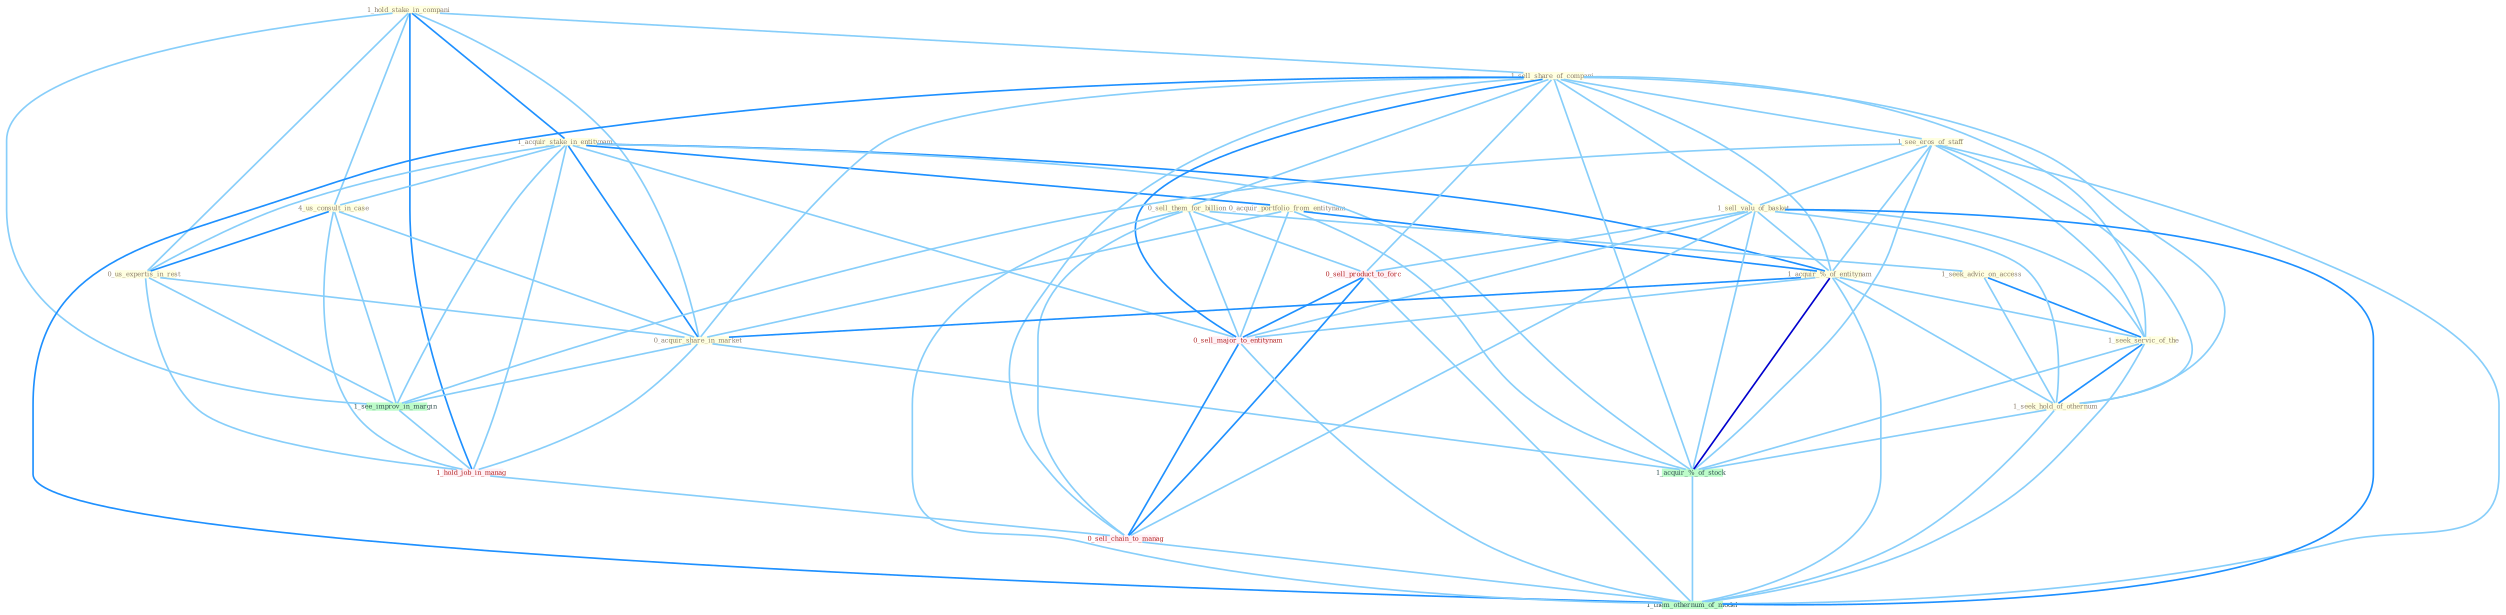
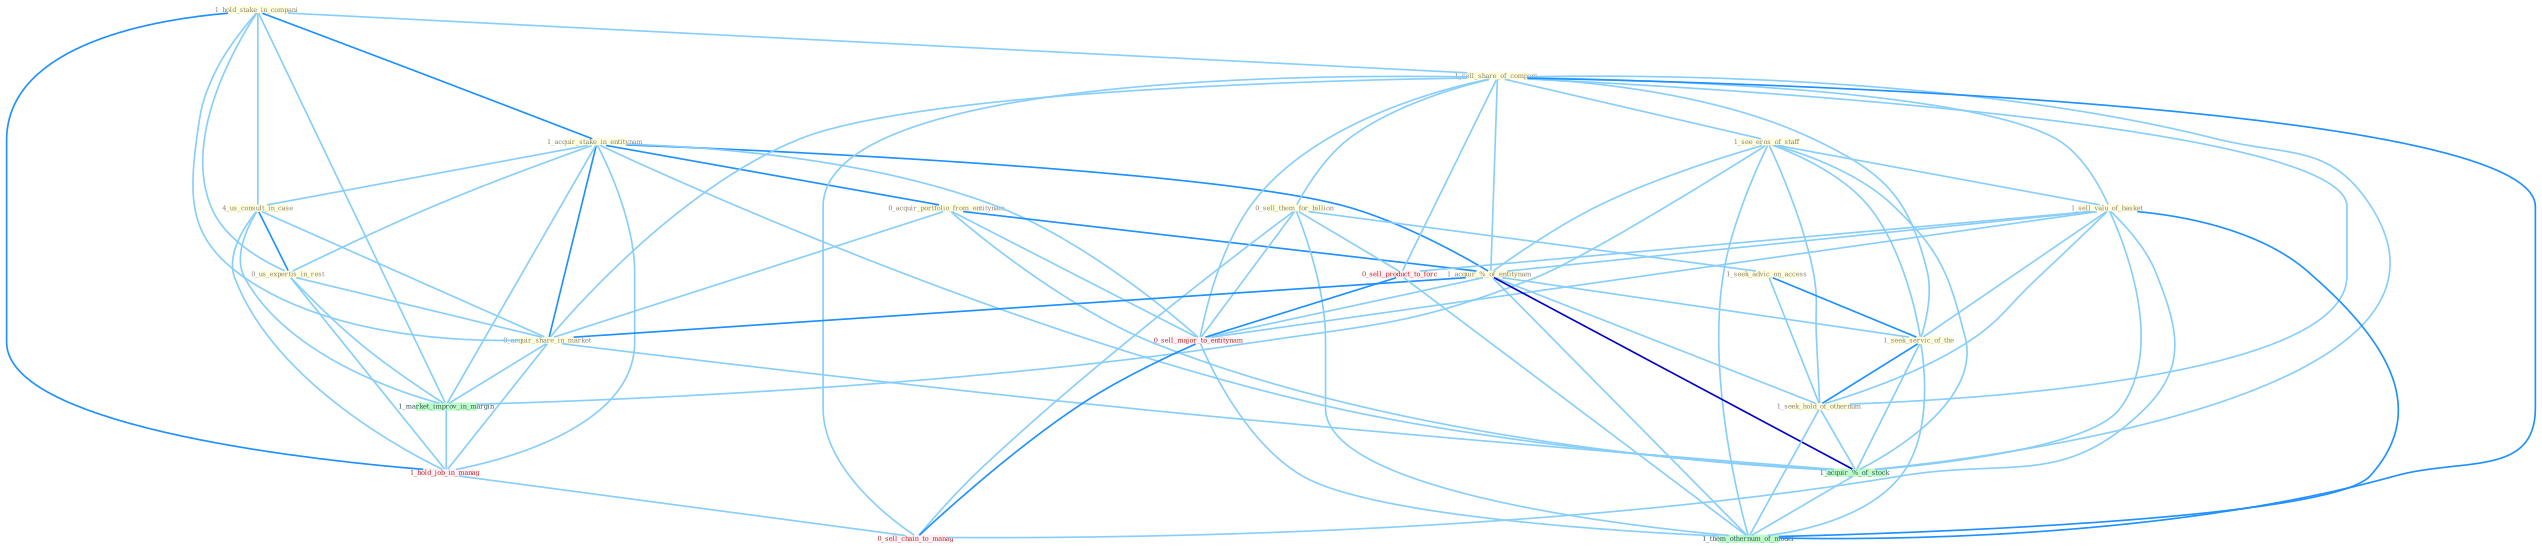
  graph {
    fontname="DejaVu Serif"
    node [color="#ffffe0" fixedsize=true fontcolor="#8b7d6b" fontname="DejaVu Serif" fontsize=4 shape=polygon style=filled]
    edge [color="#87cefa" fontname="DejaVu Serif" w=1]
    "1_hold_stake_in_compani " [height=.06 width=.5]
    "1_acquir_stake_in_entitynam " [height=.06 width=.5]
    n3 [height=.06 label="4_us_consult_in_case" width=.5]
    "0_acquir_portfolio_from_entitynam " [height=.06 width=.5]
    "1_sell_share_of_compani " [height=.06 width=.5]
    "0_us_expertis_in_rest " [height=.06 width=.5]
    "0_sell_them_for_billion " [height=.06 width=.5]
    "1_see_eros_of_staff " [height=.06 width=.5]
    "1_seek_advic_on_access " [height=.06 width=.5]
    "1_sell_valu_of_basket " [height=.06 width=.5]
    "1_acquir_%_of_entitynam " [height=.06 width=.5]
    "0_acquir_share_in_market " [height=.06 width=.5]
    "1_seek_servic_of_the " [height=.06 width=.5]
    n14 [height=.06 label="1_seek_hold_of_othernum" width=.5]
    "1_hold_job_in_manag " [color="#fff0f5" fontcolor="#b22222" height=.06 width=.5]
    "0_sell_product_to_forc " [color="#fff0f5" fontcolor="#b22222" height=.06 width=.5]
    "0_sell_major_to_entitynam " [color="#fff0f5" fontcolor="#b22222" height=.06 width=.5]
    "0_sell_chain_to_manag " [color="#fff0f5" fontcolor="#b22222" height=.06 width=.5]
-   "1_see_improv_in_margin " [color="#BDFCC9" fontcolor="#2f4f4f" height=.06 width=.5]
+   "1_see_improv_in_margin " [color="#BDFCC9" fontcolor="#2f4f4f" height=.06 width=.5 label="1_market_improv_in_margin"]
    "1_acquir_%_of_stock " [color="#BDFCC9" fontcolor="#2f4f4f" height=.06 width=.5]
    n21 [color="#BDFCC9" fontcolor="#2f4f4f" height=.06 label="1_them_othernum_of_model" width=.5]
    subgraph sub_1 {
      "1_hold_stake_in_compani "
      "1_acquir_stake_in_entitynam "
      n3
      "0_acquir_portfolio_from_entitynam "
      "1_sell_share_of_compani "
      "0_us_expertis_in_rest "
      "0_sell_them_for_billion "
      "1_see_eros_of_staff "
      "1_seek_advic_on_access "
      "1_sell_valu_of_basket "
      "1_acquir_%_of_entitynam "
      "0_acquir_share_in_market "
      "1_seek_servic_of_the "
      n14
    }
    subgraph sub_2 {
      "1_hold_job_in_manag "
      "0_sell_product_to_forc "
      "0_sell_major_to_entitynam "
      "0_sell_chain_to_manag "
    }
    "1_hold_stake_in_compani " -- "1_acquir_stake_in_entitynam " [color="#1e90ff" w=2]
    "1_hold_stake_in_compani " -- n3
    "1_hold_stake_in_compani " -- "1_sell_share_of_compani "
    "1_hold_stake_in_compani " -- "0_us_expertis_in_rest "
    "1_hold_stake_in_compani " -- "0_acquir_share_in_market "
    "1_hold_stake_in_compani " -- "1_hold_job_in_manag " [color="#1e90ff" w=2]
    "1_hold_stake_in_compani " -- "1_see_improv_in_margin "
    "1_acquir_stake_in_entitynam " -- n3
    "1_acquir_stake_in_entitynam " -- "0_acquir_portfolio_from_entitynam " [color="#1e90ff" w=2]
    "1_acquir_stake_in_entitynam " -- "0_us_expertis_in_rest "
    "1_acquir_stake_in_entitynam " -- "1_acquir_%_of_entitynam " [color="#1e90ff" w=2]
    "1_acquir_stake_in_entitynam " -- "0_acquir_share_in_market " [color="#1e90ff" w=2]
    "1_acquir_stake_in_entitynam " -- "1_hold_job_in_manag "
    "1_acquir_stake_in_entitynam " -- "0_sell_major_to_entitynam "
    "1_acquir_stake_in_entitynam " -- "1_see_improv_in_margin "
    "1_acquir_stake_in_entitynam " -- "1_acquir_%_of_stock "
    n3 -- "0_us_expertis_in_rest " [color="#1e90ff" w=2]
    n3 -- "0_acquir_share_in_market "
    n3 -- "1_hold_job_in_manag "
    n3 -- "1_see_improv_in_margin "
    "0_acquir_portfolio_from_entitynam " -- "1_acquir_%_of_entitynam " [color="#1e90ff" w=2]
    "0_acquir_portfolio_from_entitynam " -- "0_acquir_share_in_market "
    "0_acquir_portfolio_from_entitynam " -- "0_sell_major_to_entitynam "
    "0_acquir_portfolio_from_entitynam " -- "1_acquir_%_of_stock "
    "1_sell_share_of_compani " -- "0_sell_them_for_billion "
    "1_sell_share_of_compani " -- "1_see_eros_of_staff "
    "1_sell_share_of_compani " -- "1_sell_valu_of_basket " [w=2]
    "1_sell_share_of_compani " -- "1_acquir_%_of_entitynam "
    "1_sell_share_of_compani " -- "0_acquir_share_in_market "
    "1_sell_share_of_compani " -- "1_seek_servic_of_the "
    "1_sell_share_of_compani " -- n14
    "1_sell_share_of_compani " -- "0_sell_product_to_forc "
-   "1_sell_share_of_compani " -- "0_sell_major_to_entitynam " [color="#1e90ff"]
+   "1_sell_share_of_compani " -- "0_sell_major_to_entitynam "
    "1_sell_share_of_compani " -- "0_sell_chain_to_manag "
    "1_sell_share_of_compani " -- "1_acquir_%_of_stock "
    "1_sell_share_of_compani " -- n21 [color="#1e90ff" w=2]
    "0_us_expertis_in_rest " -- "0_acquir_share_in_market "
    "0_us_expertis_in_rest " -- "1_hold_job_in_manag "
    "0_us_expertis_in_rest " -- "1_see_improv_in_margin "
    "0_sell_them_for_billion " -- "1_seek_advic_on_access "
    "0_sell_them_for_billion " -- "0_sell_product_to_forc "
    "0_sell_them_for_billion " -- "0_sell_major_to_entitynam "
    "0_sell_them_for_billion " -- "0_sell_chain_to_manag "
    "0_sell_them_for_billion " -- n21
    "1_see_eros_of_staff " -- "1_sell_valu_of_basket "
    "1_see_eros_of_staff " -- "1_acquir_%_of_entitynam "
    "1_see_eros_of_staff " -- "1_seek_servic_of_the "
    "1_see_eros_of_staff " -- n14
    "1_see_eros_of_staff " -- "1_see_improv_in_margin "
    "1_see_eros_of_staff " -- "1_acquir_%_of_stock "
    "1_see_eros_of_staff " -- n21
    "1_seek_advic_on_access " -- "1_seek_servic_of_the " [color="#1e90ff"]
    "1_seek_advic_on_access " -- n14
    "1_sell_valu_of_basket " -- "1_acquir_%_of_entitynam "
    "1_sell_valu_of_basket " -- "1_seek_servic_of_the "
    "1_sell_valu_of_basket " -- n14
    "1_sell_valu_of_basket " -- "0_sell_product_to_forc "
    "1_sell_valu_of_basket " -- "0_sell_major_to_entitynam "
    "1_sell_valu_of_basket " -- "0_sell_chain_to_manag "
    "1_sell_valu_of_basket " -- "1_acquir_%_of_stock "
    "1_sell_valu_of_basket " -- n21 [color="#1e90ff" w=2]
    "1_acquir_%_of_entitynam " -- "0_acquir_share_in_market " [color="#1e90ff"]
    "1_acquir_%_of_entitynam " -- "1_seek_servic_of_the "
    "1_acquir_%_of_entitynam " -- n14
    "1_acquir_%_of_entitynam " -- "0_sell_major_to_entitynam "
    "1_acquir_%_of_entitynam " -- "1_acquir_%_of_stock " [color="#0000cd" w=3]
    "1_acquir_%_of_entitynam " -- n21
    "0_acquir_share_in_market " -- "1_hold_job_in_manag "
    "0_acquir_share_in_market " -- "1_see_improv_in_margin "
    "0_acquir_share_in_market " -- "1_acquir_%_of_stock "
    "1_seek_servic_of_the " -- n14 [color="#1e90ff" w=2]
    "1_seek_servic_of_the " -- "1_acquir_%_of_stock "
    "1_seek_servic_of_the " -- n21
    n14 -- "1_acquir_%_of_stock "
    n14 -- n21
    "1_hold_job_in_manag " -- "0_sell_chain_to_manag "
    "0_sell_product_to_forc " -- "0_sell_major_to_entitynam " [color="#1e90ff" w=2]
-   "0_sell_product_to_forc " -- "0_sell_chain_to_manag " [color="#1e90ff" w=2]
    "0_sell_product_to_forc " -- n21
    "0_sell_major_to_entitynam " -- "0_sell_chain_to_manag " [color="#1e90ff" w=2]
    "0_sell_major_to_entitynam " -- n21
-   "0_sell_chain_to_manag " -- n21
    "1_see_improv_in_margin " -- "1_hold_job_in_manag "
    "1_acquir_%_of_stock " -- n21
  }
